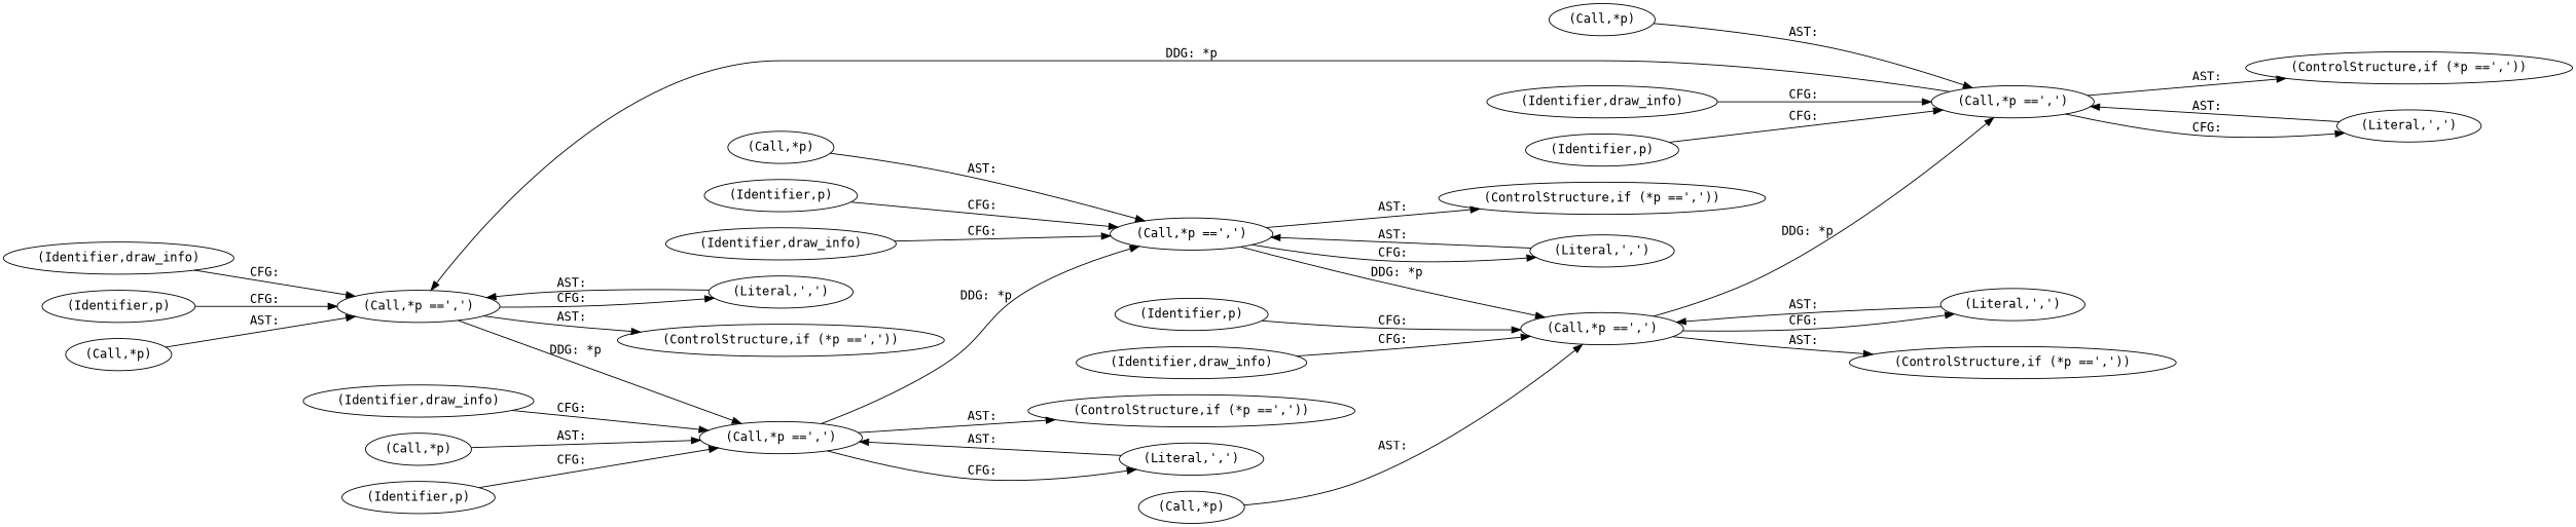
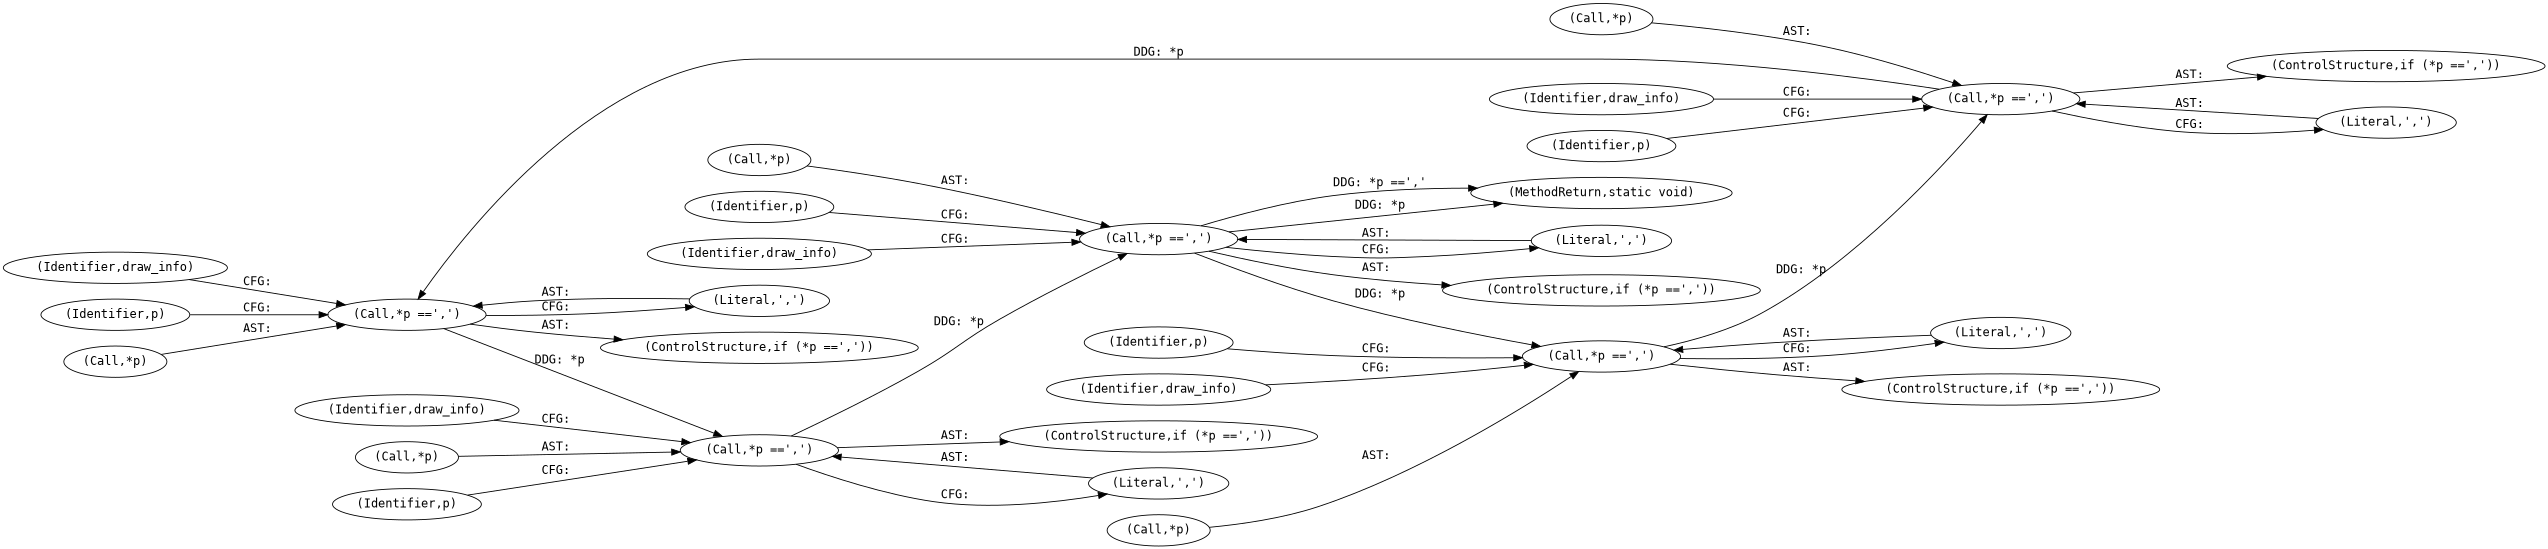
  digraph {
    rankdir=LR
    fontname="DejaVu Sans Mono"
    node [fontname="DejaVu Sans Mono"]
    edge [fontname="DejaVu Sans Mono"]
    n1 [label="(Call,*p ==',')"]
    n2 [label="(Call,*p ==',')"]
    n3 [label="(ControlStructure,if (*p ==','))"]
    n4 [label="(Literal,',')"]
    n5 [label="(Call,*p ==',')"]
    n6 [label="(ControlStructure,if (*p ==','))"]
    n7 [label="(Literal,',')"]
    n8 [label="(Call,*p ==',')"]
    n9 [label="(Literal,',')"]
    n10 [label="(ControlStructure,if (*p ==','))"]
    n11 [label="(Call,*p ==',')"]
    n12 [label="(ControlStructure,if (*p ==','))"]
+   n13 [label="(MethodReturn,static void)"]
    n14 [label="(Literal,',')"]
    n15 [label="(ControlStructure,if (*p ==','))"]
    n16 [label="(Literal,',')"]
    n17 [label="(Identifier,p)"]
    n18 [label="(Identifier,draw_info)"]
    n19 [label="(Identifier,draw_info)"]
    n20 [label="(Call,*p)"]
    n21 [label="(Call,*p)"]
    n22 [label="(Identifier,p)"]
    n23 [label="(Identifier,draw_info)"]
    n24 [label="(Identifier,draw_info)"]
    n25 [label="(Identifier,p)"]
    n26 [label="(Identifier,draw_info)"]
    n27 [label="(Identifier,p)"]
    n28 [label="(Call,*p)"]
    n29 [label="(Identifier,p)"]
    n30 [label="(Call,*p)"]
    n31 [label="(Call,*p)"]
    n1 -> n2 [label="DDG: *p"]
    n1 -> n3 [label="AST: "]
    n1 -> n4 [label="CFG: "]
    n2 -> n11 [label="DDG: *p"]
    n2 -> n15 [label="AST: "]
    n2 -> n16 [label="CFG: "]
    n4 -> n1 [label="AST: "]
    n5 -> n1 [label="DDG: *p"]
    n5 -> n6 [label="AST: "]
    n5 -> n7 [label="CFG: "]
    n7 -> n5 [label="AST: "]
    n8 -> n5 [label="DDG: *p"]
    n8 -> n9 [label="CFG: "]
    n8 -> n10 [label="AST: "]
    n9 -> n8 [label="AST: "]
    n11 -> n8 [label="DDG: *p"]
    n11 -> n12 [label="AST: "]
+   n11 -> n13 [label="DDG: *p"]
+   n11 -> n13 [label="DDG: *p ==','"]
    n11 -> n14 [label="CFG: "]
    n14 -> n11 [label="AST: "]
    n16 -> n2 [label="AST: "]
    n17 -> n8 [label="CFG: "]
    n18 -> n11 [label="CFG: "]
    n19 -> n2 [label="CFG: "]
    n20 -> n11 [label="AST: "]
    n21 -> n2 [label="AST: "]
    n22 -> n2 [label="CFG: "]
    n23 -> n1 [label="CFG: "]
    n24 -> n8 [label="CFG: "]
    n25 -> n11 [label="CFG: "]
    n26 -> n5 [label="CFG: "]
    n27 -> n5 [label="CFG: "]
    n28 -> n8 [label="AST: "]
    n29 -> n1 [label="CFG: "]
    n30 -> n1 [label="AST: "]
    n31 -> n5 [label="AST: "]
  }
